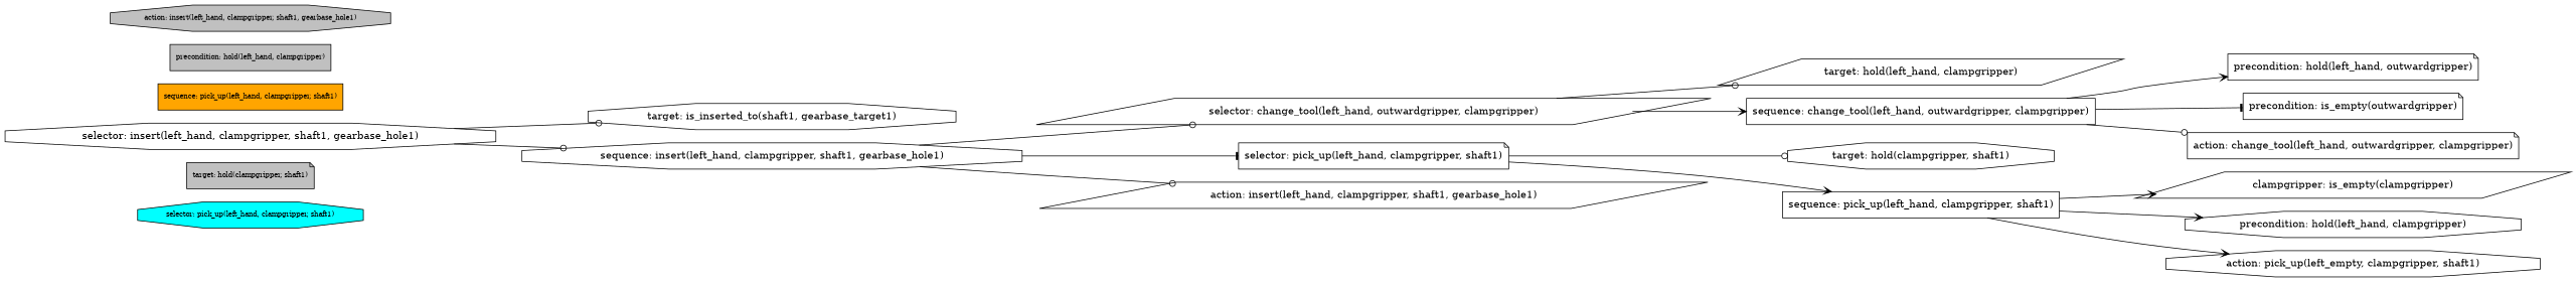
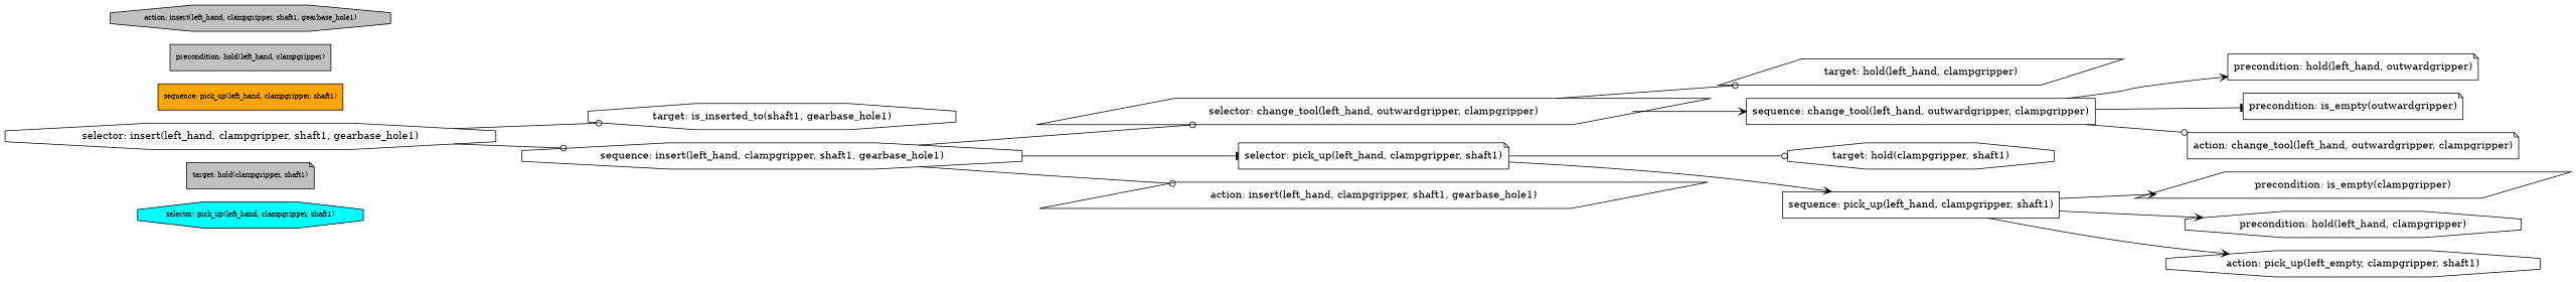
  digraph {
    fontname="times-roman"
    ordering=out
    rankdir=LR
    node [fontname="times-roman" shape=octagon]
    edge [arrowhead=odot fontname="times-roman"]
    n1 [fillcolor=cyan fontcolor=black fontsize=9 label="selector: pick_up(left_hand, clampgripper, shaft1)" style=filled]
    n2 [fillcolor=gray fontcolor=black fontsize=9 label="target: hold(clampgripper, shaft1)" shape=note style=filled]
    "selector: insert(left_hand, clampgripper, shaft1, gearbase_hole1)"
-   "target: is_inserted_to(shaft1, gearbase_hole1)" [label="target: is_inserted_to(shaft1, gearbase_target1)"]
+   "target: is_inserted_to(shaft1, gearbase_hole1)"
    "sequence: insert(left_hand, clampgripper, shaft1, gearbase_hole1)"
    "selector: change_tool(left_hand, outwardgripper, clampgripper)" [shape=parallelogram]
    "selector: pick_up(left_hand, clampgripper, shaft1)" [shape=note]
    "action: insert(left_hand, clampgripper, shaft1, gearbase_hole1)" [shape=parallelogram]
    n9 [fillcolor=orange fontcolor=black fontsize=9 label="sequence: pick_up(left_hand, clampgripper, shaft1)" shape=box style=filled]
    "target: hold(left_hand, clampgripper)" [shape=parallelogram]
    "sequence: change_tool(left_hand, outwardgripper, clampgripper)" [shape=box]
    "target: hold(clampgripper, shaft1)"
    "sequence: pick_up(left_hand, clampgripper, shaft1)" [shape=box]
    "precondition: hold(left_hand, outwardgripper)" [shape=note]
    "precondition: is_empty(outwardgripper)" [shape=note]
    "action: change_tool(left_hand, outwardgripper, clampgripper)" [shape=note]
    n17 [fillcolor=gray fontcolor=black fontsize=9 label="precondition: hold(left_hand, clampgripper)" shape=box style=filled]
    n18 [fillcolor=gray fontcolor=black fontsize=9 label="action: insert(left_hand, clampgripper, shaft1, gearbase_hole1)" style=filled]
-   "precondition: is_empty(clampgripper)" [shape=parallelogram label="clampgripper: is_empty(clampgripper)"]
+   "precondition: is_empty(clampgripper)" [shape=parallelogram]
    "precondition: hold(left_hand, clampgripper)"
    n21 [label="action: pick_up(left_empty, clampgripper, shaft1)"]
    "selector: insert(left_hand, clampgripper, shaft1, gearbase_hole1)" -> "target: is_inserted_to(shaft1, gearbase_hole1)"
    "selector: insert(left_hand, clampgripper, shaft1, gearbase_hole1)" -> "sequence: insert(left_hand, clampgripper, shaft1, gearbase_hole1)"
    "sequence: insert(left_hand, clampgripper, shaft1, gearbase_hole1)" -> "selector: change_tool(left_hand, outwardgripper, clampgripper)"
    "sequence: insert(left_hand, clampgripper, shaft1, gearbase_hole1)" -> "selector: pick_up(left_hand, clampgripper, shaft1)" [arrowhead=tee]
    "sequence: insert(left_hand, clampgripper, shaft1, gearbase_hole1)" -> "action: insert(left_hand, clampgripper, shaft1, gearbase_hole1)"
    "selector: change_tool(left_hand, outwardgripper, clampgripper)" -> "target: hold(left_hand, clampgripper)"
    "selector: change_tool(left_hand, outwardgripper, clampgripper)" -> "sequence: change_tool(left_hand, outwardgripper, clampgripper)" [arrowhead=vee]
    "selector: pick_up(left_hand, clampgripper, shaft1)" -> "target: hold(clampgripper, shaft1)"
    "selector: pick_up(left_hand, clampgripper, shaft1)" -> "sequence: pick_up(left_hand, clampgripper, shaft1)" [arrowhead=vee]
    "sequence: change_tool(left_hand, outwardgripper, clampgripper)" -> "precondition: hold(left_hand, outwardgripper)" [arrowhead=vee]
    "sequence: change_tool(left_hand, outwardgripper, clampgripper)" -> "precondition: is_empty(outwardgripper)" [arrowhead=tee]
    "sequence: change_tool(left_hand, outwardgripper, clampgripper)" -> "action: change_tool(left_hand, outwardgripper, clampgripper)"
    "sequence: pick_up(left_hand, clampgripper, shaft1)" -> "precondition: is_empty(clampgripper)" [arrowhead=vee]
    "sequence: pick_up(left_hand, clampgripper, shaft1)" -> "precondition: hold(left_hand, clampgripper)" [arrowhead=vee]
    "sequence: pick_up(left_hand, clampgripper, shaft1)" -> n21 [arrowhead=vee]
  }
